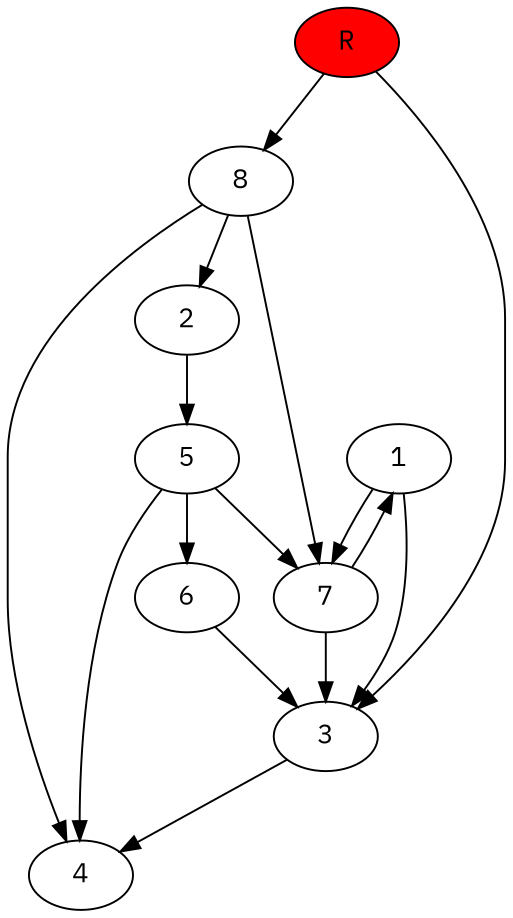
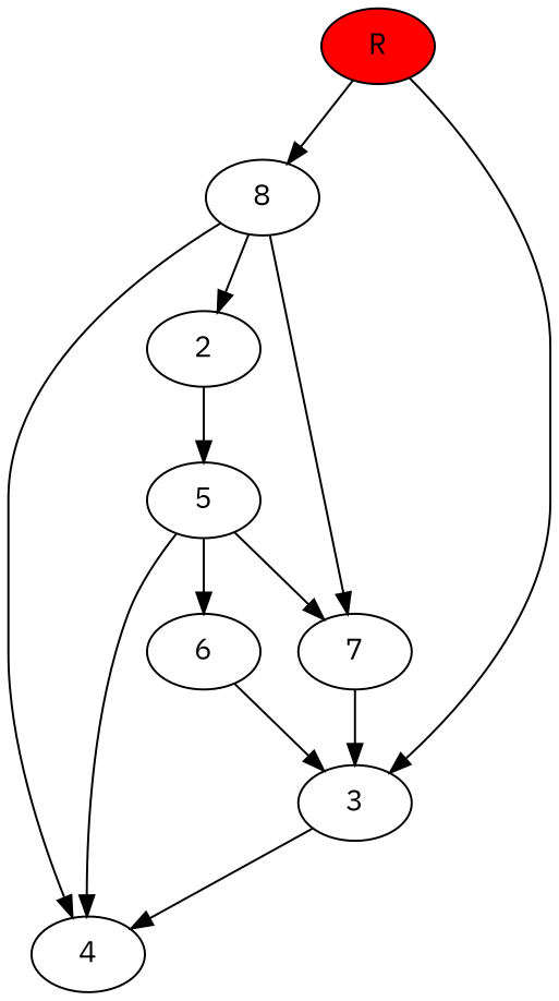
  digraph {
    fontname="IBM Plex Mono"
    node [fontname="IBM Plex Mono"]
    edge [fontname="IBM Plex Mono"]
-   1
    3
    7
    4
    2
    5
    6
    8
    R [fillcolor="#ff0000" style=filled]
-   1 -> 3
-   1 -> 7
    3 -> 4
-   7 -> 1
    7 -> 3
    2 -> 5
    5 -> 7
    5 -> 4
    5 -> 6
    6 -> 3
    8 -> 7
    8 -> 4
    8 -> 2
    R -> 3
    R -> 8
  }
